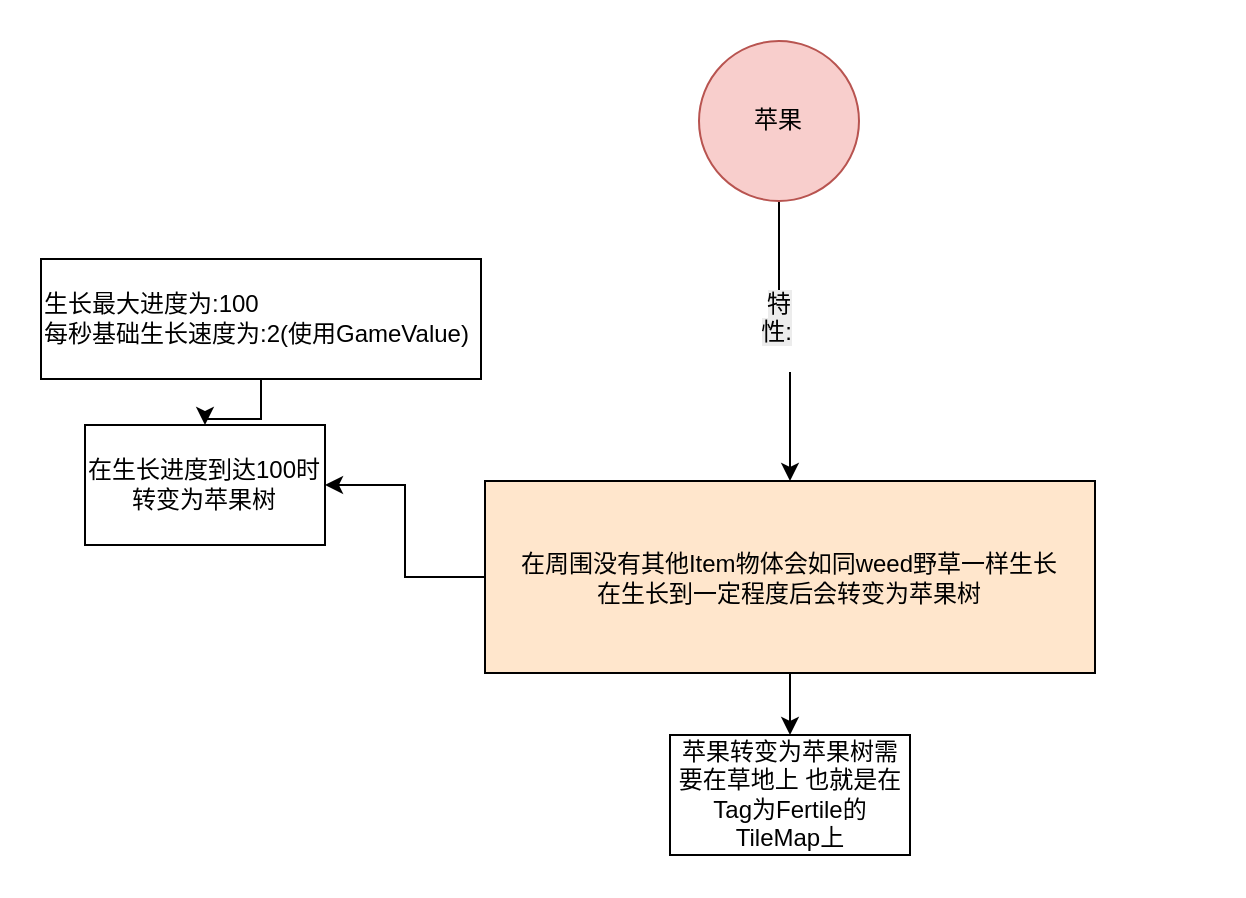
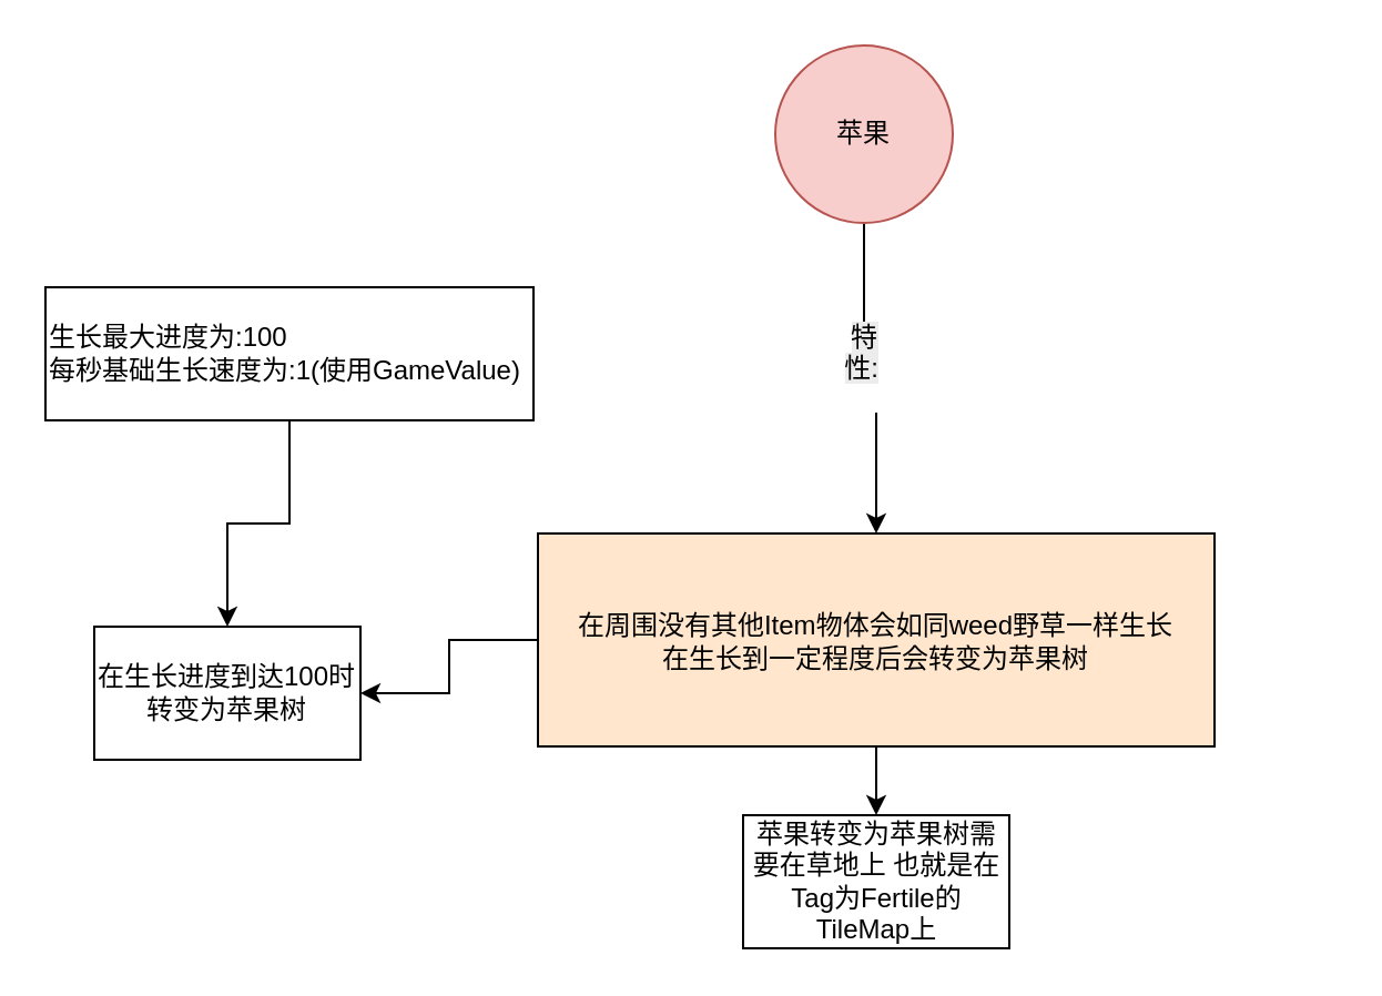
  <mxCell id="0" />
  <mxCell id="1" parent="0" />
  <mxCell id="2" style="edgeStyle=orthogonalEdgeStyle;rounded=0;orthogonalLoop=1;jettySize=auto;html=1;" edge="1" parent="1" source="4" target="9"><mxGeometry relative="1" as="geometry"><mxPoint x="567" y="-70" as="targetPoint" /></mxGeometry></mxCell>
  <mxCell id="3" value="&lt;span style=&quot;font-size: 12px; text-wrap-mode: wrap; background-color: rgb(236, 236, 236);&quot;&gt;特性:&lt;/span&gt;&lt;span style=&quot;color: light-dark(rgb(0, 0, 0), rgb(255, 255, 255)); text-wrap-mode: wrap; background-color: transparent; font-family: &amp;quot;Times New Roman&amp;quot;; font-size: 7pt; text-indent: -18pt;&quot;&gt;&amp;nbsp; &amp;nbsp;&amp;nbsp;&lt;/span&gt;" style="edgeLabel;html=1;align=center;verticalAlign=middle;resizable=0;points=[];" vertex="1" connectable="0" parent="2"><mxGeometry x="-0.123" y="-1" relative="1" as="geometry"><mxPoint as="offset" /></mxGeometry></mxCell>
  <mxCell id="4" value="苹果" style="ellipse;whiteSpace=wrap;html=1;aspect=fixed;fillColor=#f8cecc;strokeColor=#b85450;" vertex="1" parent="1"><mxGeometry x="349" y="20" width="80" height="80" as="geometry" /></mxCell>
  <mxCell id="5" style="edgeStyle=orthogonalEdgeStyle;rounded=0;orthogonalLoop=1;jettySize=auto;html=1;" edge="1" parent="1" source="6" target="11"><mxGeometry relative="1" as="geometry" /></mxCell>
- <mxCell id="6" value="&lt;div&gt;&lt;span style=&quot;background-color: transparent; color: light-dark(rgb(0, 0, 0), rgb(255, 255, 255));&quot;&gt;生长最大进度为:100&lt;/span&gt;&lt;/div&gt;&lt;div&gt;每秒基础生长速度为:2(使用GameValue)&lt;/div&gt;" style="rounded=0;html=1;align=left;horizontal=1;" vertex="1" parent="1"><mxGeometry x="20" y="129" width="220" height="60" as="geometry" /></mxCell>
+ <mxCell id="6" value="&lt;div&gt;&lt;span style=&quot;background-color: transparent; color: light-dark(rgb(0, 0, 0), rgb(255, 255, 255));&quot;&gt;生长最大进度为:100&lt;/span&gt;&lt;/div&gt;&lt;div&gt;每秒基础生长速度为:1(使用GameValue)&lt;/div&gt;" style="rounded=0;html=1;align=left;horizontal=1;" vertex="1" parent="1"><mxGeometry x="20" y="129" width="220" height="60" as="geometry" /></mxCell>
  <mxCell id="7" value="" style="group" vertex="1" connectable="0" parent="1"><mxGeometry x="242" y="240" width="359" height="183" as="geometry" /></mxCell>
  <mxCell id="8" style="edgeStyle=orthogonalEdgeStyle;rounded=0;orthogonalLoop=1;jettySize=auto;html=1;" edge="1" parent="7" source="9" target="10"><mxGeometry relative="1" as="geometry" /></mxCell>
  <mxCell id="9" value="&lt;span style=&quot;font-family: &amp;quot;Times New Roman&amp;quot;; font-size: 7pt; background-color: transparent; color: light-dark(rgb(0, 0, 0), rgb(255, 255, 255)); text-indent: -18pt;&quot;&gt;&amp;nbsp;&lt;/span&gt;&lt;div&gt;&lt;span style=&quot;text-indent: -18pt; background-color: transparent; color: light-dark(rgb(0, 0, 0), rgb(255, 255, 255));&quot;&gt;在周围没有其他&lt;/span&gt;&lt;span style=&quot;text-indent: -18pt; background-color: transparent; color: light-dark(rgb(0, 0, 0), rgb(255, 255, 255));&quot; lang=&quot;EN-US&quot;&gt;Item&lt;/span&gt;&lt;span style=&quot;text-indent: -18pt; background-color: transparent; color: light-dark(rgb(0, 0, 0), rgb(255, 255, 255));&quot;&gt;物体会如同&lt;/span&gt;&lt;span style=&quot;text-indent: -18pt; background-color: transparent; color: light-dark(rgb(0, 0, 0), rgb(255, 255, 255));&quot; lang=&quot;EN-US&quot;&gt;weed&lt;/span&gt;&lt;span style=&quot;text-indent: -18pt; background-color: transparent; color: light-dark(rgb(0, 0, 0), rgb(255, 255, 255));&quot;&gt;野草一样生长&lt;/span&gt;&lt;/div&gt;&lt;div&gt;&lt;span style=&quot;text-indent: -18pt; background-color: transparent; color: light-dark(rgb(0, 0, 0), rgb(255, 255, 255));&quot;&gt;在生长到一定程度后会转变为苹果树&lt;/span&gt;&lt;br&gt;&lt;p style=&quot;margin-left:18.0pt;mso-add-space:auto;&lt;br/&gt;text-indent:-18.0pt;mso-list:l0 level1 lfo1&quot; class=&quot;MsoListParagraph&quot;&gt;&lt;span lang=&quot;EN-US&quot;&gt;&lt;/span&gt;&lt;/p&gt;&lt;/div&gt;" style="rounded=0;whiteSpace=wrap;html=1;fillColor=#ffe6cc;" vertex="1" parent="7"><mxGeometry width="305" height="96" as="geometry" /></mxCell>
  <mxCell id="10" value="苹果转变为苹果树需要在草地上 也就是在Tag为Fertile的TileMap上" style="rounded=0;whiteSpace=wrap;html=1;" vertex="1" parent="7"><mxGeometry x="92.5" y="127" width="120" height="60" as="geometry" /></mxCell>
- <mxCell id="11" value="在生长进度到达100时转变为苹果树" style="rounded=0;whiteSpace=wrap;html=1;" vertex="1" parent="1"><mxGeometry x="42" y="212" width="120" height="60" as="geometry" /></mxCell>
+ <mxCell id="11" value="在生长进度到达100时转变为苹果树" style="rounded=0;whiteSpace=wrap;html=1;" vertex="1" parent="1"><mxGeometry x="42" y="282" width="120" height="60" as="geometry" /></mxCell>
  <mxCell id="12" style="edgeStyle=orthogonalEdgeStyle;rounded=0;orthogonalLoop=1;jettySize=auto;html=1;" edge="1" parent="1" source="9" target="11"><mxGeometry relative="1" as="geometry" /></mxCell>
